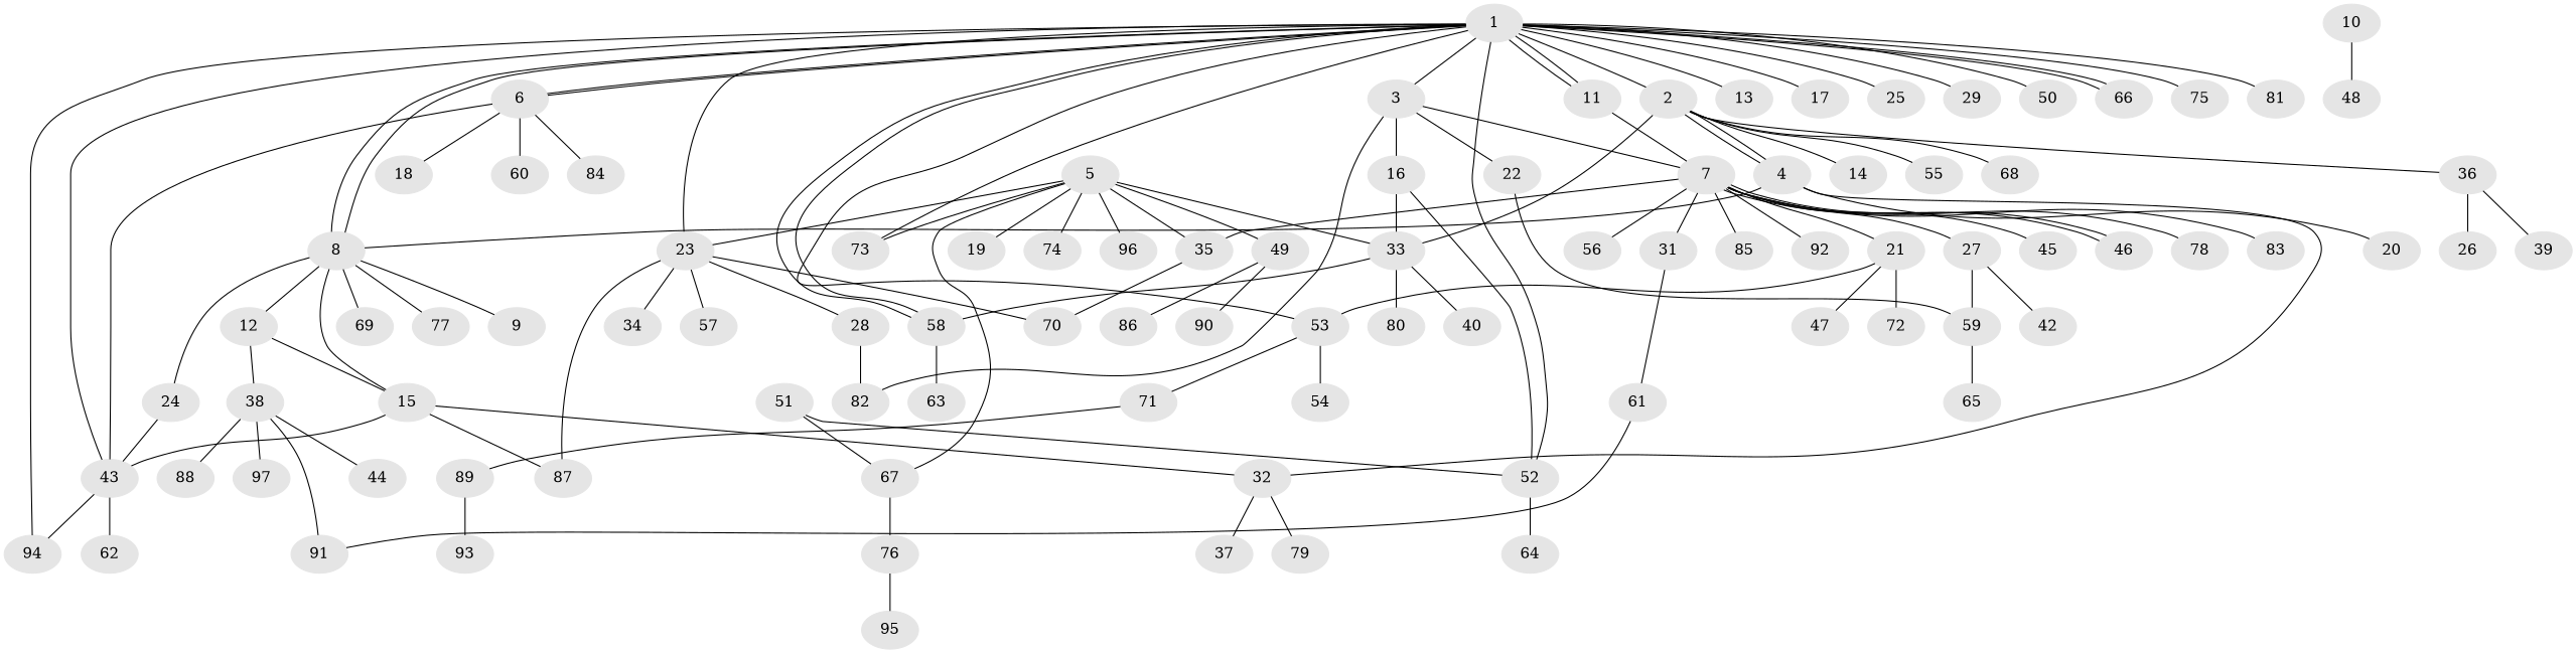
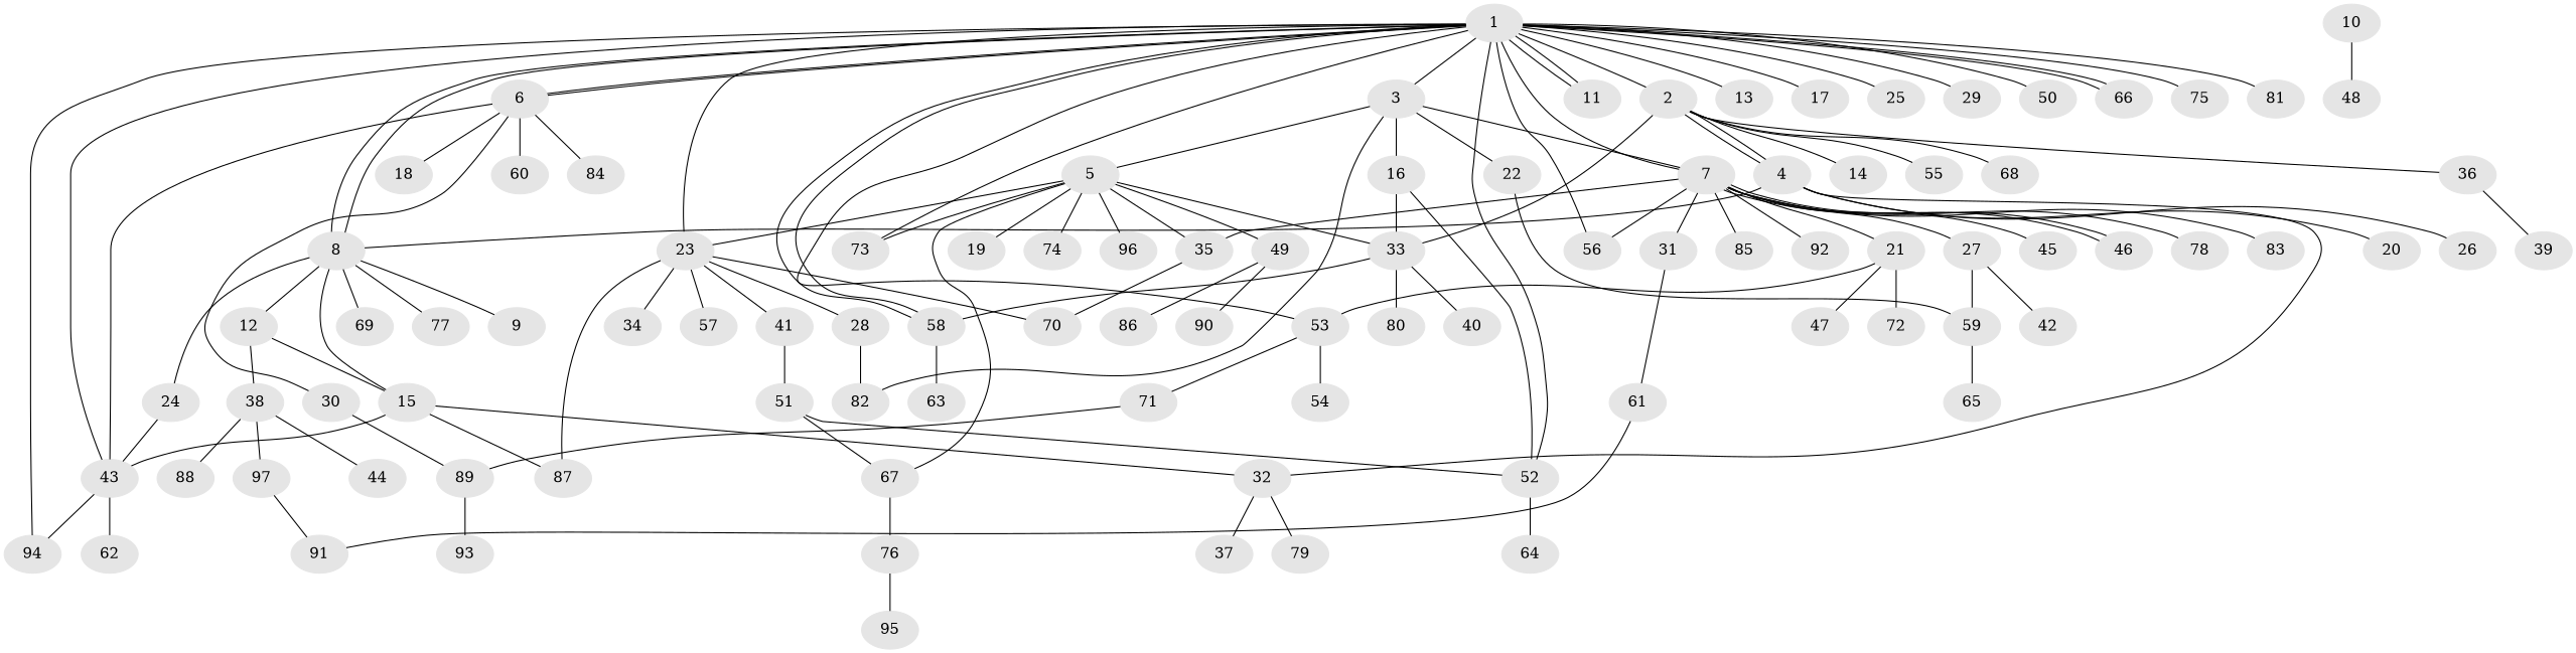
  graph {
    node [color=gray90 style=filled]
    1
    2
    3
    6
    7
    8
    11
    13
    17
    23
    25
    29
    43
    50
    52
    53
    56
    58
    66
    73
    75
    81
    94
    4
    14
    33
    36
    55
    68
    5
    16
    22
    82
    18
+   30
    60
    84
    35
    21
    27
    31
    45
    46
    78
    83
    85
    92
    9
    12
    15
    24
    69
    77
    87
    28
    34
+   41
    57
    70
    62
    64
    54
    71
    63
    20
    26
    32
    40
    80
    39
    19
    49
    67
    74
    96
    59
    37
    79
    10
    48
    86
    90
    76
    89
    47
    72
    42
    61
    38
    44
    88
    91
    97
    65
    51
    93
    95
    1 -- 2
    1 -- 3
    1 -- 6
    1 -- 6
-   11 -- 7
+   1 -- 7
    1 -- 8
    1 -- 8
    1 -- 11
    1 -- 11
    1 -- 13
    1 -- 17
    1 -- 23
    1 -- 25
    1 -- 29
    1 -- 43
    1 -- 50
    1 -- 52
    1 -- 53
+   1 -- 56
    1 -- 58
    1 -- 58
    1 -- 66
    1 -- 66
    1 -- 73
    1 -- 75
    1 -- 81
    1 -- 94
    2 -- 4
    2 -- 4
    2 -- 14
    2 -- 33
    2 -- 36
    2 -- 55
    2 -- 68
    3 -- 7
+   3 -- 5
    3 -- 16
    3 -- 22
    3 -- 82
    6 -- 43
    6 -- 18
+   6 -- 30
    6 -- 60
    6 -- 84
    7 -- 56
    7 -- 35
    7 -- 21
    7 -- 27
    7 -- 31
    7 -- 45
    7 -- 46
    7 -- 46
    7 -- 78
    7 -- 83
    7 -- 85
    7 -- 92
    8 -- 9
    8 -- 12
    8 -- 15
    8 -- 24
    8 -- 69
    8 -- 77
    23 -- 87
    23 -- 28
    23 -- 34
+   23 -- 41
    23 -- 57
    23 -- 70
    43 -- 94
    43 -- 62
    52 -- 64
    53 -- 54
    53 -- 71
    58 -- 63
    4 -- 8
    4 -- 20
-   36 -- 26
+   4 -- 26
    4 -- 32
    33 -- 58
    33 -- 40
    33 -- 80
    36 -- 39
    5 -- 23
    5 -- 73
    5 -- 33
    5 -- 35
    5 -- 19
    5 -- 49
    5 -- 67
    5 -- 74
    5 -- 96
    16 -- 52
    16 -- 33
    22 -- 59
+   30 -- 89
    35 -- 70
    21 -- 53
    21 -- 47
    21 -- 72
    27 -- 59
    27 -- 42
    31 -- 61
    12 -- 15
    12 -- 38
    15 -- 43
    15 -- 87
    15 -- 32
    24 -- 43
    28 -- 82
+   41 -- 51
    71 -- 89
    32 -- 37
    32 -- 79
    49 -- 86
    49 -- 90
    67 -- 76
    59 -- 65
    10 -- 48
    76 -- 95
    89 -- 93
    61 -- 91
    38 -- 44
    38 -- 88
-   38 -- 91
+   97 -- 91
    38 -- 97
    51 -- 52
    51 -- 67
  }
